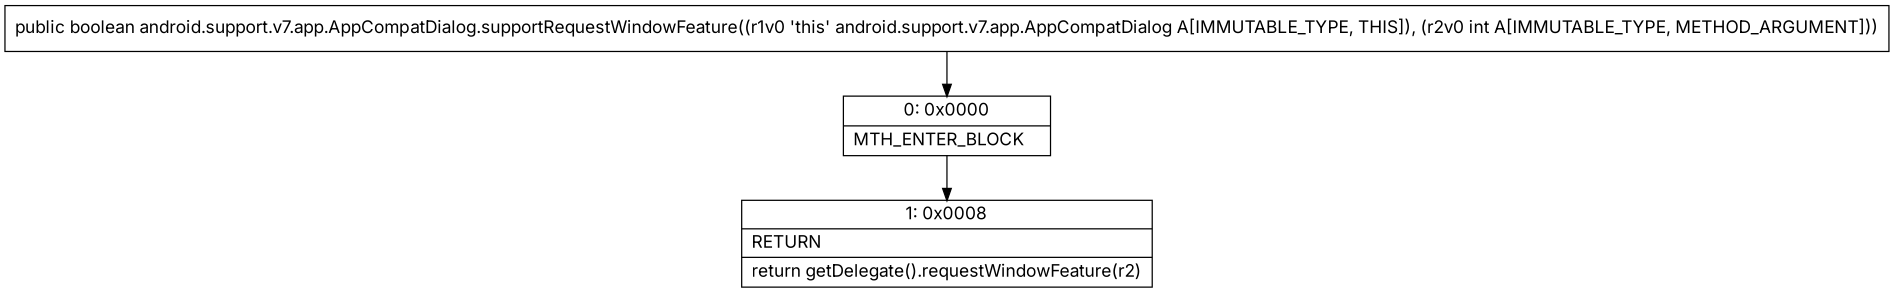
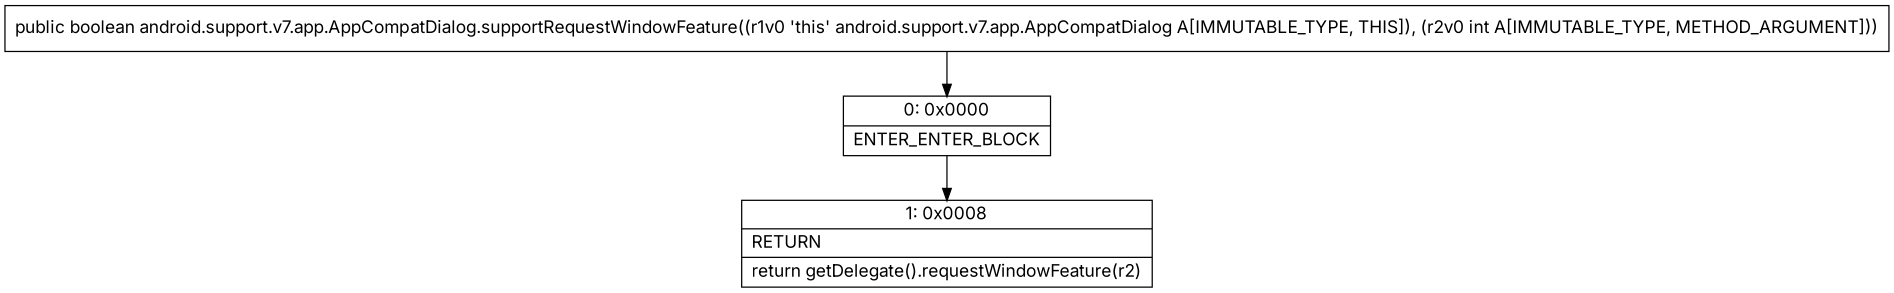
  digraph {
    fontname=Inter
    node [shape=record fontname=Inter]
    edge [fontname=Inter]
-   n1 [label="{0\:\ 0x0000|MTH_ENTER_BLOCK\l}"]
+   n1 [label="{0\:\ 0x0000|ENTER_ENTER_BLOCK\l}"]
    n2 [label="{1\:\ 0x0008|RETURN\l|return getDelegate().requestWindowFeature(r2)\l}"]
    n3 [label="{public boolean android.support.v7.app.AppCompatDialog.supportRequestWindowFeature((r1v0 'this' android.support.v7.app.AppCompatDialog A[IMMUTABLE_TYPE, THIS]), (r2v0 int A[IMMUTABLE_TYPE, METHOD_ARGUMENT])) }"]
    n1 -> n2
    n3 -> n1
  }
